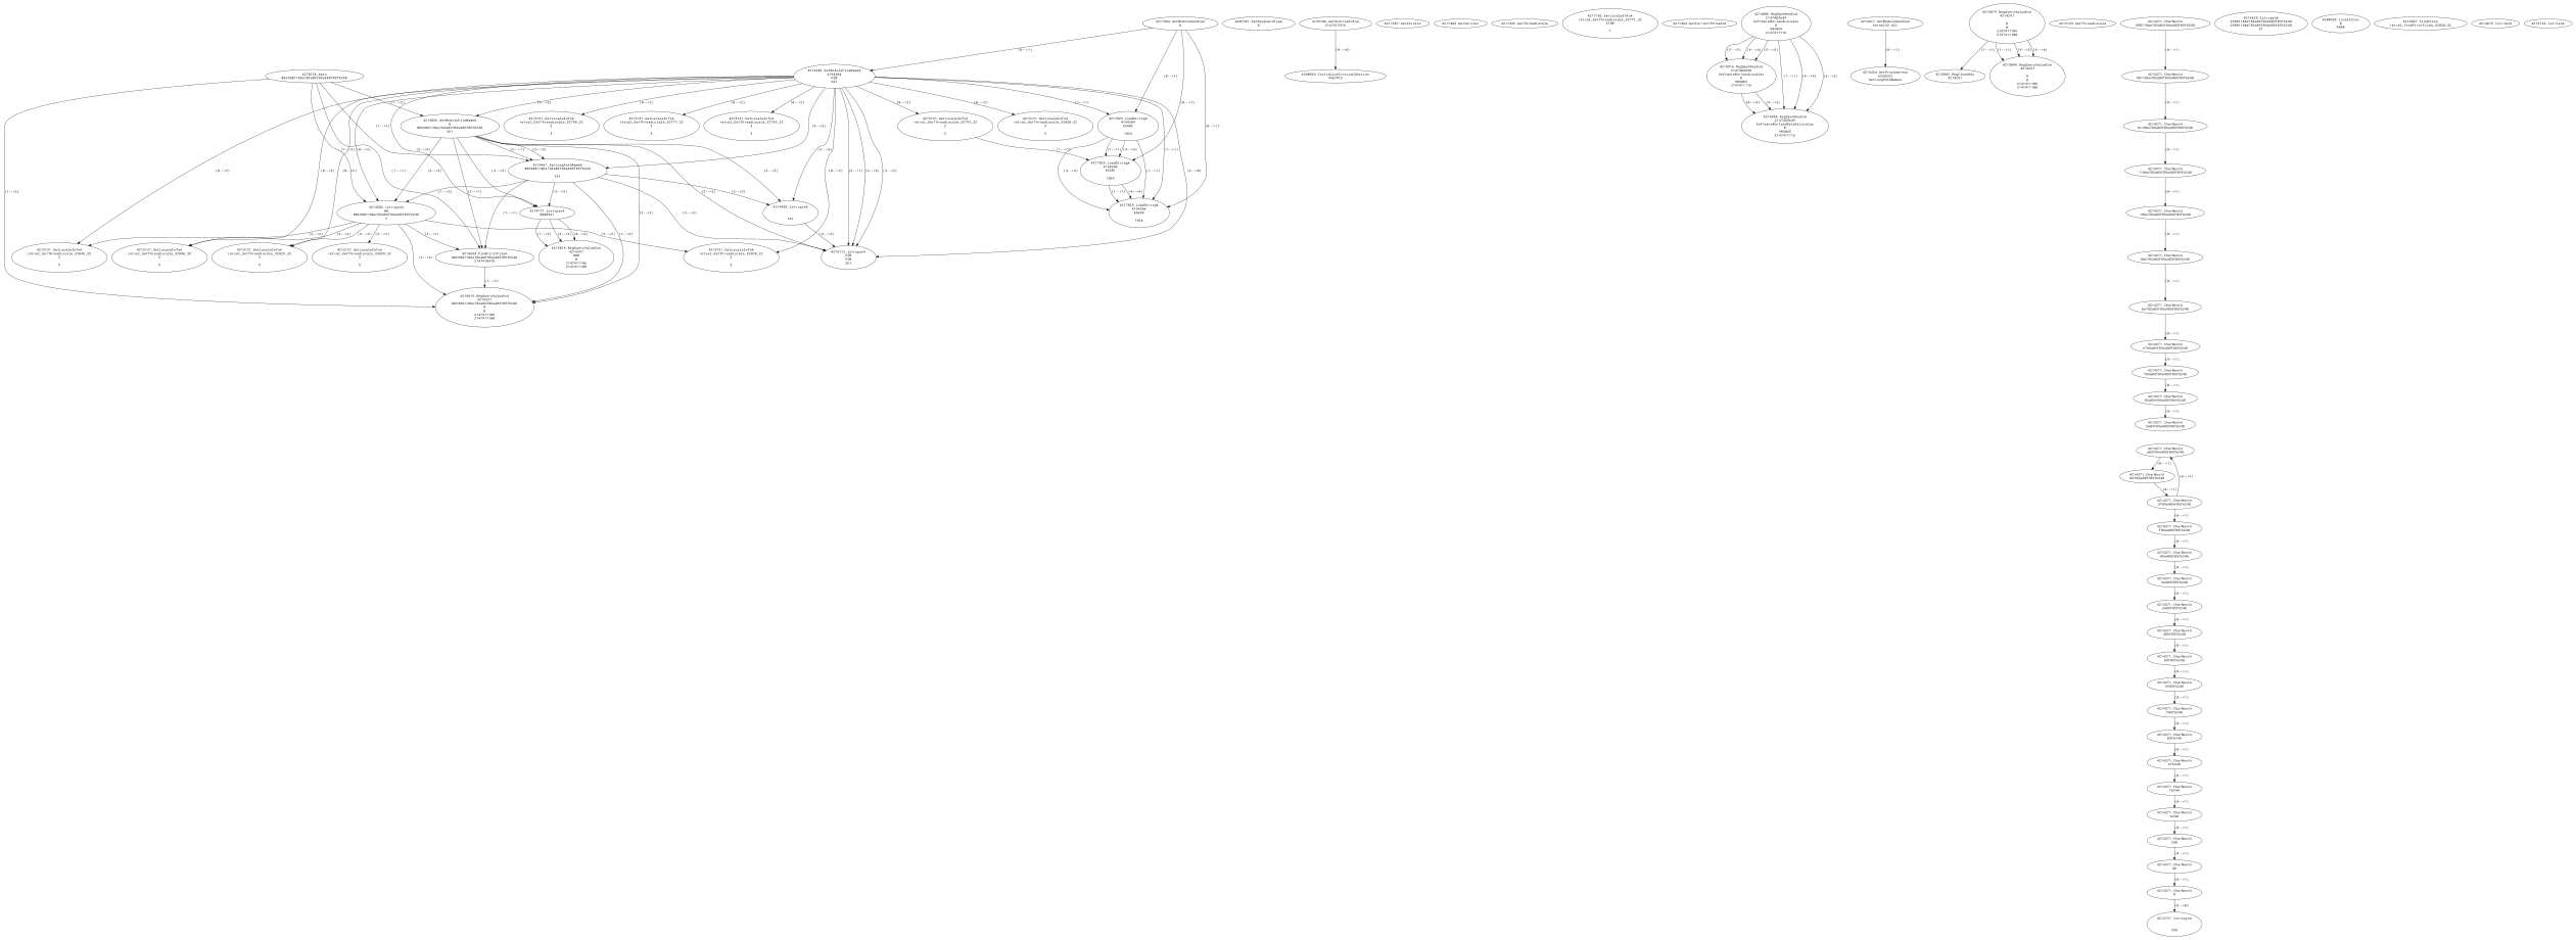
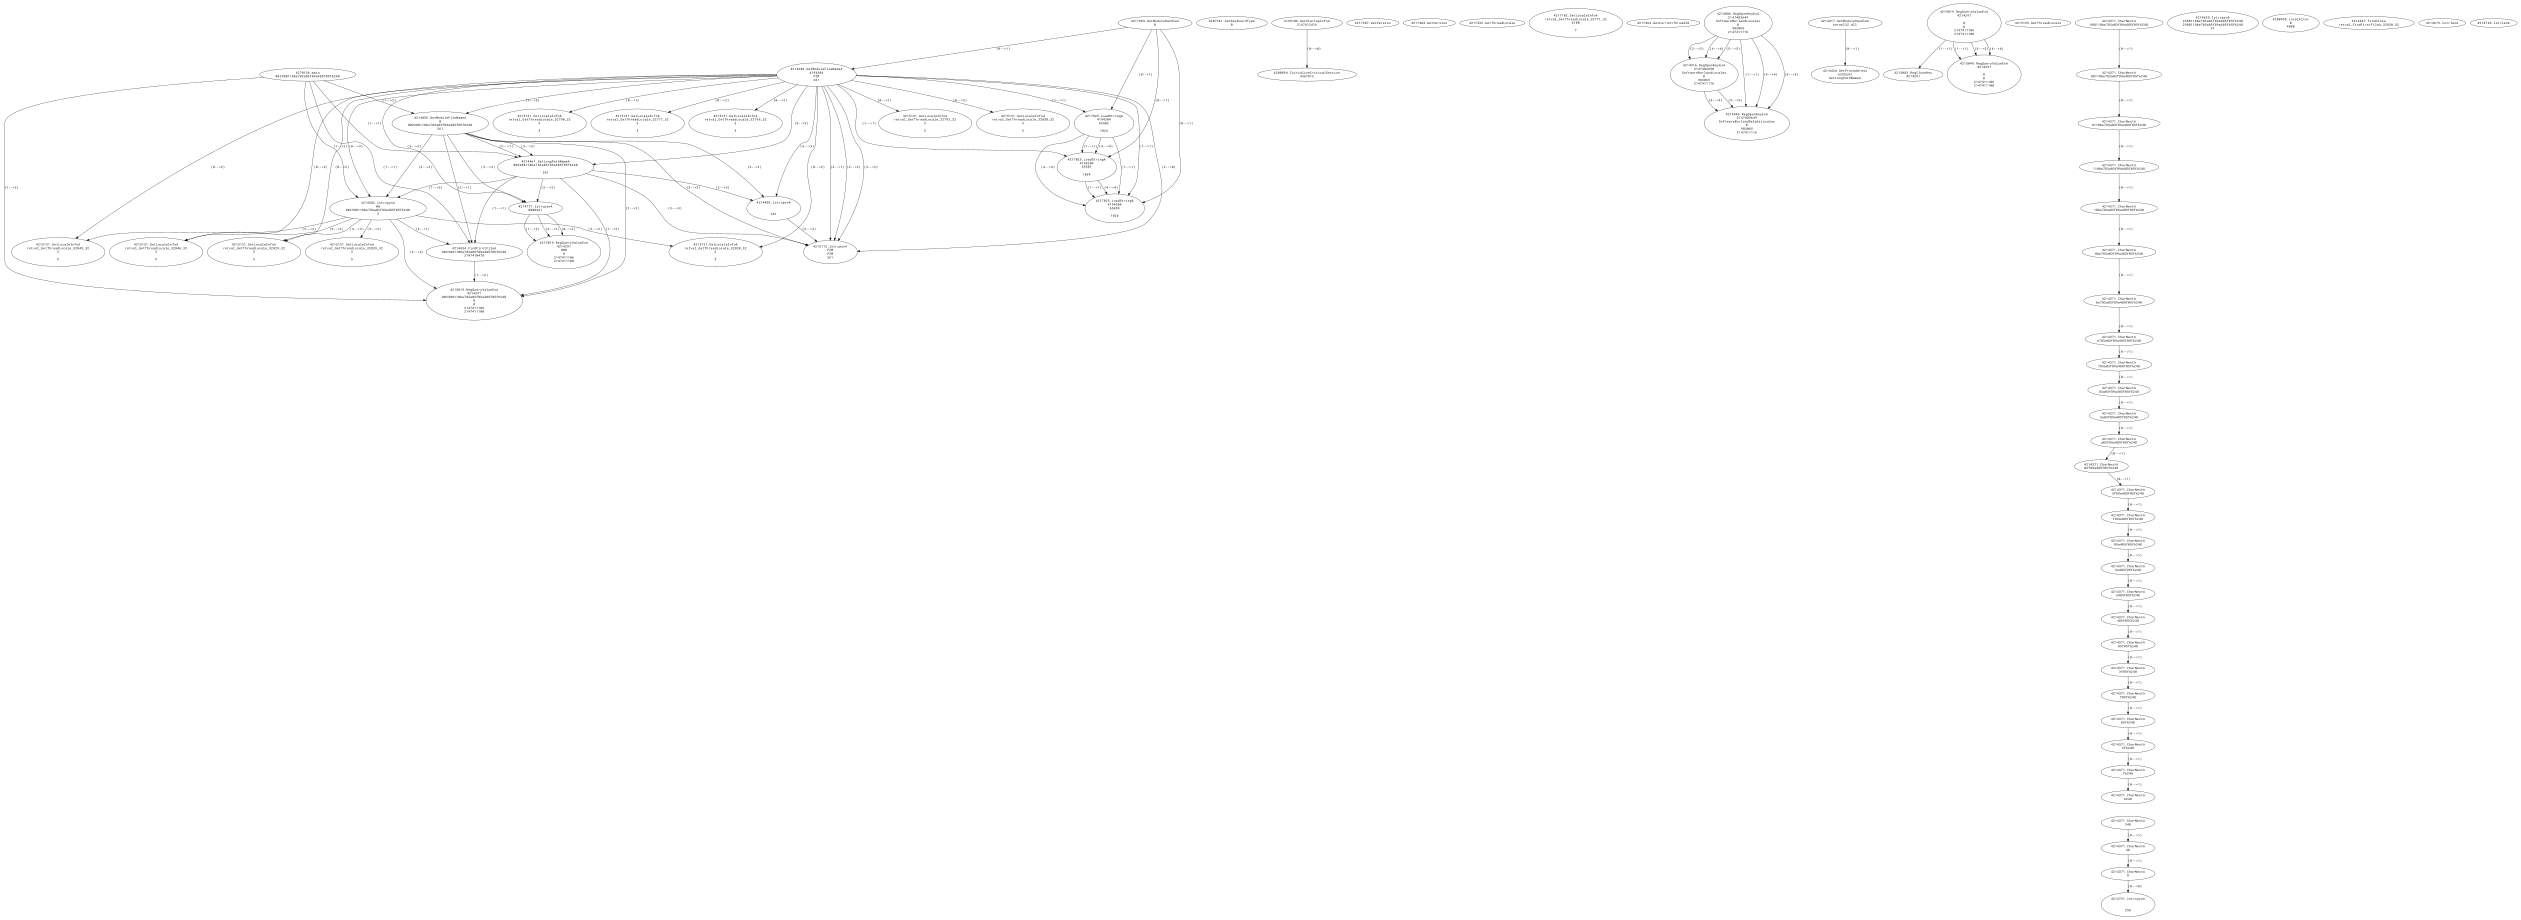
  digraph {
    fontname="Roboto Mono"
    node [fontname="Roboto Mono"]
    edge [fontname="Roboto Mono"]
    n1 [label="4270136.main\n002988118be783a03f89a485f05f6248"]
    n2 [label="4214856.GetModuleFileNameA\n0\n002988118be783a03f89a485f05f6248\n261"]
    n3 [label="4214461.GetLongPathNameA\n002988118be783a03f89a485f05f6248\n\n261"]
    n4 [label="4214582.lstrcpynA\n00\n002988118be783a03f89a485f05f6248\n3"]
    n5 [label="4214654.FindFirstFileA\n002988118be783a03f89a485f05f6248\n2147410478"]
    n6 [label="4215019.RegQueryValueExA\n4214291\n002988118be783a03f89a485f05f6248\n0\n0\n2147411106\n2147411100"]
    n7 [label="4214482.lstrcpynA\n\n\n261"]
    n8 [label="4215112.lstrcpynA\nPZM\nPZM\n261"]
    n9 [label="4214777.lstrcpynA\n0000261"]
    n10 [label="4215131.GetLocaleInfoA\nretval_GetThreadLocale_32839_32\n3\n\n5"]
    n11 [label="4215131.GetLocaleInfoA\nretval_GetThreadLocale_32838_32\n3\n\n5"]
    n12 [label="4215131.GetLocaleInfoA\nretval_GetThreadLocale_32845_32\n3\n\n5"]
    n13 [label="4215131.GetLocaleInfoA\nretval_GetThreadLocale_32829_32\n3\n\n5"]
    n14 [label="4215131.GetLocaleInfoA\nretval_GetThreadLocale_32846_32\n3\n\n5"]
    n15 [label="4217684.GetModuleHandleA\n0"]
    n16 [label="4214286.GetModuleFileNameA\n4194304\nPZM\n261"]
    n17 [label="4217025.LoadStringA\n4194304\n65502\n\n1024"]
    n18 [label="4217025.LoadStringA\n4194304\n65501\n\n1024"]
    n19 [label="4217025.LoadStringA\n4194304\n65499\n\n1024"]
    n20 [label="4215131.GetLocaleInfoA\nretval_GetThreadLocale_32858_32\n3\n\n5"]
    n21 [label="4215131.GetLocaleInfoA\nretval_GetThreadLocale_32793_32\n3\n\n5"]
    n22 [label="4215131.GetLocaleInfoA\nretval_GetThreadLocale_32790_32\n3\n\n5"]
    n23 [label="4215131.GetLocaleInfoA\nretval_GetThreadLocale_32777_32\n3\n\n5"]
    n24 [label="4215131.GetLocaleInfoA\nretval_GetThreadLocale_32796_32\n3\n\n5"]
    n25 [label="4207361.GetKeyboardType\n0"]
    n26 [label="4199106.GetStartupInfoA\n2147412416"]
    n27 [label="4200894.InitializeCriticalSection\n4367812"]
    n28 [label="4217387.GetVersion\n"]
    n29 [label="4217404.GetVersion\n"]
    n30 [label="4217432.GetThreadLocale\n"]
    n31 [label="4217102.GetLocaleInfoA\nretval_GetThreadLocale_32771_32\n4100\n\n7"]
    n32 [label="4217464.GetCurrentThreadId\n"]
    n33 [label="4215019.RegQueryValueExA\n4214291\n000\n0\n2147411106\n2147411100"]
    n34 [label="4214886.RegOpenKeyExA\n2147483649\nSoftware\Borland\Locales\n0\n983065\n2147411116"]
    n35 [label="4214916.RegOpenKeyExA\n2147483650\nSoftware\Borland\Locales\n0\n983065\n2147411116"]
    n36 [label="4214946.RegOpenKeyExA\n2147483649\nSoftware\Borland\Delphi\Locales\n0\n983065\n2147411116"]
    n37 [label="4214417.GetModuleHandleA\nkernel32.dll"]
    n38 [label="4214434.GetProcAddress\n6295592\nGetLongPathNameA"]
    n39 [label="4215019.RegQueryValueExA\n4214291\n\n0\n0\n2147411106\n2147411100"]
    n40 [label="4215083.RegCloseKey\n4214291"]
    n41 [label="4215049.RegQueryValueExA\n4214291\n\n0\n0\n2147411106\n2147411100"]
    n42 [label="4215125.GetThreadLocale\n"]
    n43 [label="4214371.CharNextA\n988118be783a03f89a485f05f6248"]
    n44 [label="4214371.CharNextA\n88118be783a03f89a485f05f6248"]
    n45 [label="4214371.CharNextA\n8118be783a03f89a485f05f6248"]
    n46 [label="4214371.CharNextA\n118be783a03f89a485f05f6248"]
    n47 [label="4214371.CharNextA\n18be783a03f89a485f05f6248"]
    n48 [label="4214371.CharNextA\n8be783a03f89a485f05f6248"]
    n49 [label="4214371.CharNextA\nbe783a03f89a485f05f6248"]
    n50 [label="4214371.CharNextA\ne783a03f89a485f05f6248"]
    n51 [label="4214371.CharNextA\n783a03f89a485f05f6248"]
    n52 [label="4214371.CharNextA\n83a03f89a485f05f6248"]
    n53 [label="4214371.CharNextA\n3a03f89a485f05f6248"]
    n54 [label="4214371.CharNextA\na03f89a485f05f6248"]
    n55 [label="4214371.CharNextA\n03f89a485f05f6248"]
    n56 [label="4214371.CharNextA\n3f89a485f05f6248"]
    n57 [label="4214371.CharNextA\nf89a485f05f6248"]
    n58 [label="4214371.CharNextA\n89a485f05f6248"]
    n59 [label="4214371.CharNextA\n9a485f05f6248"]
    n60 [label="4214371.CharNextA\na485f05f6248"]
    n61 [label="4214371.CharNextA\n485f05f6248"]
    n62 [label="4214371.CharNextA\n85f05f6248"]
    n63 [label="4214371.CharNextA\n3f05f6248"]
    n64 [label="4214371.CharNextA\nf05f6248"]
    n65 [label="4214371.CharNextA\n05f6248"]
    n66 [label="4214371.CharNextA\n5f6248"]
    n67 [label="4214371.CharNextA\nf6248"]
    n68 [label="4214371.CharNextA\n6248"]
    n69 [label="4214371.CharNextA\n248"]
    n70 [label="4214371.CharNextA\n48"]
    n71 [label="4214371.CharNextA\n8"]
    n72 [label="4214731.lstrcpynA\n\n\n258"]
    n73 [label="4214635.lstrcpynA\n2988118be783a03f89a485f05f6248\n2988118be783a03f89a485f05f6248\n31"]
    n74 [label="4200955.LocalAlloc\n0\n4088"]
    n75 [label="4214667.FindClose\nretval_FindFirstFileA_32820_32"]
    n76 [label="4214679.lstrlenA\n"]
    n77 [label="4214743.lstrlenA\n"]
    n1 -> n2 [label="(1-->2)"]
    n1 -> n3 [label="(1-->1)"]
    n1 -> n4 [label="(1-->2)"]
    n1 -> n5 [label="(1-->1)"]
    n1 -> n6 [label="(1-->2)"]
    n2 -> n3 [label="(2-->1)"]
    n2 -> n3 [label="(3-->3)"]
    n2 -> n4 [label="(2-->2)"]
    n2 -> n5 [label="(2-->1)"]
    n2 -> n6 [label="(2-->2)"]
    n2 -> n7 [label="(3-->3)"]
    n2 -> n8 [label="(3-->3)"]
    n2 -> n9 [label="(3-->3)"]
    n3 -> n4 [label="(1-->2)"]
    n3 -> n5 [label="(1-->1)"]
    n3 -> n6 [label="(1-->2)"]
    n3 -> n7 [label="(3-->3)"]
    n3 -> n8 [label="(3-->3)"]
    n3 -> n9 [label="(3-->3)"]
    n4 -> n5 [label="(2-->1)"]
    n4 -> n6 [label="(2-->2)"]
    n4 -> n10 [label="(3-->2)"]
    n4 -> n11 [label="(3-->2)"]
    n4 -> n12 [label="(3-->2)"]
    n4 -> n13 [label="(3-->2)"]
    n4 -> n14 [label="(3-->2)"]
    n5 -> n6 [label="(1-->2)"]
    n7 -> n8 [label="(3-->3)"]
    n9 -> n33 [label="(1-->2)"]
    n9 -> n33 [label="(2-->2)"]
    n9 -> n33 [label="(0-->2)"]
    n15 -> n16 [label="(0-->1)"]
    n15 -> n17 [label="(0-->1)"]
    n15 -> n18 [label="(0-->1)"]
    n15 -> n19 [label="(0-->1)"]
    n16 -> n2 [label="(3-->3)"]
    n16 -> n3 [label="(3-->3)"]
    n16 -> n4 [label="(0-->3)"]
    n16 -> n7 [label="(3-->3)"]
    n16 -> n8 [label="(2-->1)"]
    n16 -> n8 [label="(2-->2)"]
    n16 -> n8 [label="(3-->3)"]
    n16 -> n8 [label="(2-->0)"]
    n16 -> n9 [label="(3-->3)"]
    n16 -> n11 [label="(0-->2)"]
    n16 -> n12 [label="(0-->2)"]
    n16 -> n13 [label="(0-->2)"]
    n16 -> n14 [label="(0-->2)"]
    n16 -> n17 [label="(1-->1)"]
-   n21 -> n18 [label="(1-->1)"]
+   n16 -> n18 [label="(1-->1)"]
    n16 -> n19 [label="(1-->1)"]
    n16 -> n20 [label="(0-->2)"]
    n16 -> n21 [label="(0-->2)"]
    n16 -> n22 [label="(0-->2)"]
    n16 -> n23 [label="(0-->2)"]
    n16 -> n24 [label="(0-->2)"]
    n17 -> n18 [label="(1-->1)"]
    n17 -> n18 [label="(4-->4)"]
    n17 -> n19 [label="(1-->1)"]
    n17 -> n19 [label="(4-->4)"]
    n18 -> n19 [label="(1-->1)"]
    n18 -> n19 [label="(4-->4)"]
    n26 -> n27 [label="(0-->0)"]
    n34 -> n35 [label="(2-->2)"]
    n34 -> n35 [label="(4-->4)"]
    n34 -> n35 [label="(5-->5)"]
    n34 -> n36 [label="(1-->1)"]
    n34 -> n36 [label="(4-->4)"]
    n34 -> n36 [label="(5-->5)"]
    n35 -> n36 [label="(4-->4)"]
    n35 -> n36 [label="(5-->5)"]
    n37 -> n38 [label="(0-->1)"]
    n39 -> n40 [label="(1-->1)"]
    n39 -> n41 [label="(1-->1)"]
    n39 -> n41 [label="(5-->5)"]
    n39 -> n41 [label="(6-->6)"]
    n43 -> n44 [label="(0-->1)"]
    n44 -> n45 [label="(0-->1)"]
    n45 -> n46 [label="(0-->1)"]
    n46 -> n47 [label="(0-->1)"]
    n47 -> n48 [label="(0-->1)"]
    n48 -> n49 [label="(0-->1)"]
    n49 -> n50 [label="(0-->1)"]
    n50 -> n51 [label="(0-->1)"]
    n51 -> n52 [label="(0-->1)"]
    n52 -> n53 [label="(0-->1)"]
-   n56 -> n54 [label="(0-->1)"]
+   n53 -> n54 [label="(0-->1)"]
    n54 -> n55 [label="(0-->1)"]
    n55 -> n56 [label="(0-->1)"]
    n56 -> n57 [label="(0-->1)"]
    n57 -> n58 [label="(0-->1)"]
    n58 -> n59 [label="(0-->1)"]
    n59 -> n60 [label="(0-->1)"]
    n60 -> n61 [label="(0-->1)"]
    n61 -> n62 [label="(0-->1)"]
    n62 -> n63 [label="(0-->1)"]
    n63 -> n64 [label="(0-->1)"]
    n64 -> n65 [label="(0-->1)"]
    n65 -> n66 [label="(0-->1)"]
    n66 -> n67 [label="(0-->1)"]
    n67 -> n68 [label="(0-->1)"]
-   n68 -> n69 [label="(0-->1)"]
    n69 -> n70 [label="(0-->1)"]
    n70 -> n71 [label="(0-->1)"]
    n71 -> n72 [label="(0-->0)"]
  }
